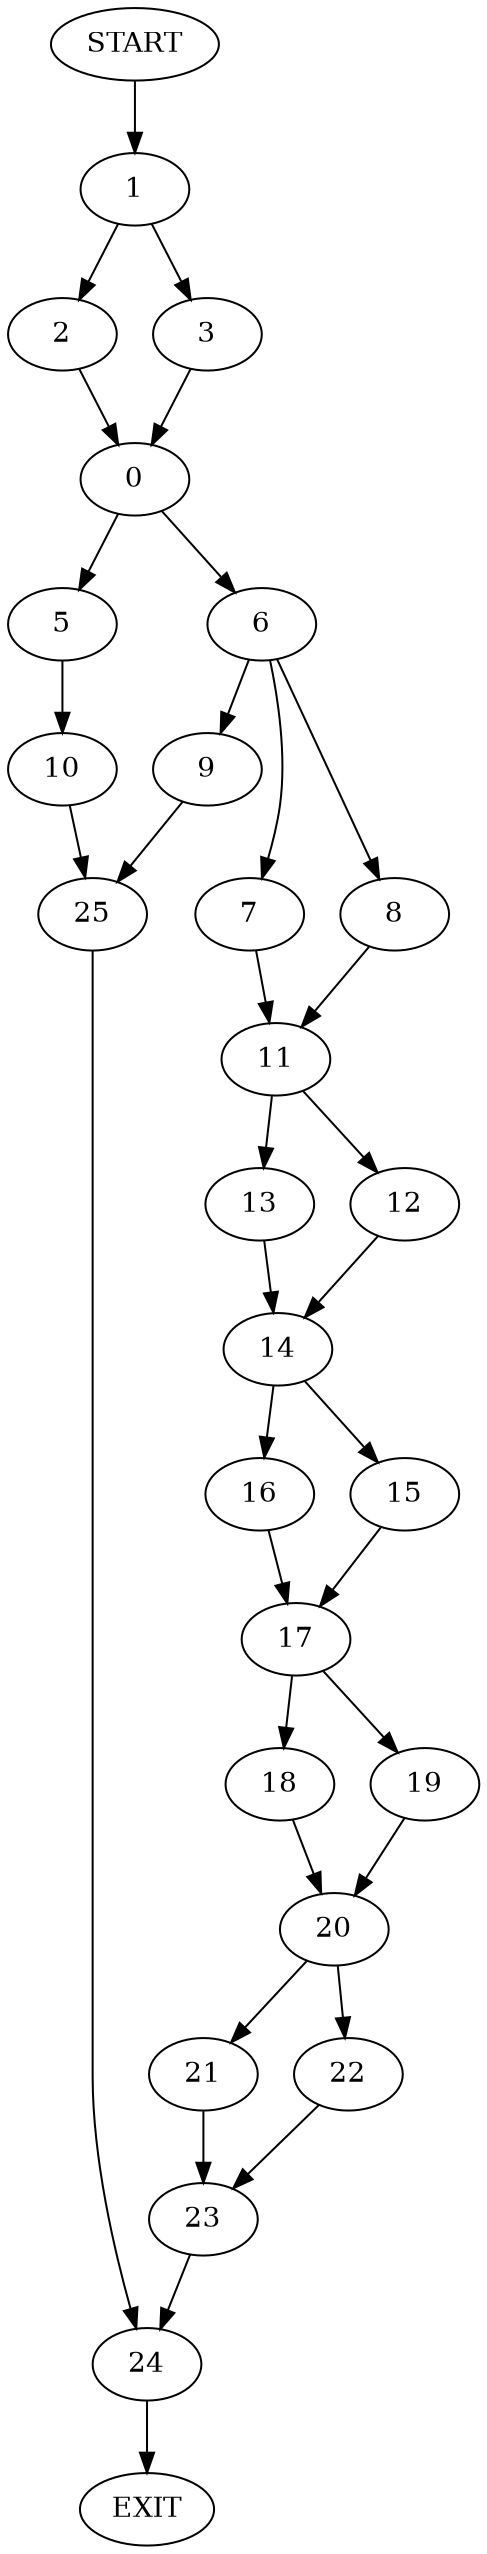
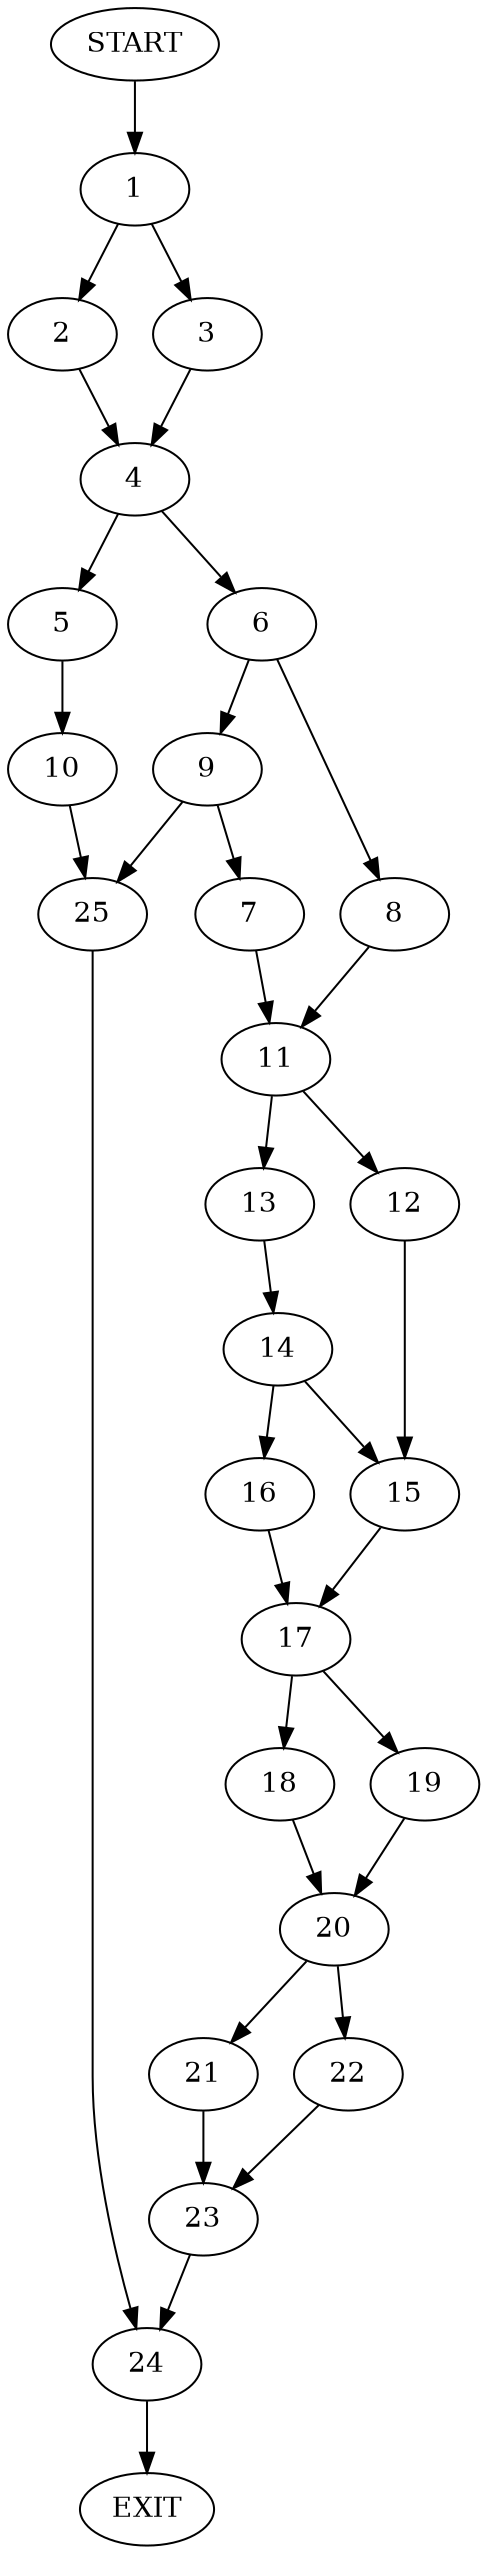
  digraph {
    n1 [label=START]
    1
    2
    3
    n5 [label=EXIT]
-   4 [label=0]
+   4
    5
    6
    10
    9
    7
    8
    25
    11
    12
    13
    24
    14
    15
    16
    17
    18
    19
    20
    21
    22
    23
    n1 -> 1
    1 -> 2
    1 -> 3
    2 -> 4
    3 -> 4
    4 -> 5
    4 -> 6
    5 -> 10
    6 -> 9
-   6 -> 7
+   9 -> 7
    6 -> 8
    10 -> 25
    9 -> 25
    7 -> 11
    8 -> 11
    25 -> 24
    11 -> 12
    11 -> 13
-   12 -> 14
+   12 -> 15
    13 -> 14
    24 -> n5
    14 -> 15
    14 -> 16
    15 -> 17
    16 -> 17
    17 -> 18
    17 -> 19
    18 -> 20
    19 -> 20
    20 -> 21
    20 -> 22
    21 -> 23
    22 -> 23
    23 -> 24
  }
